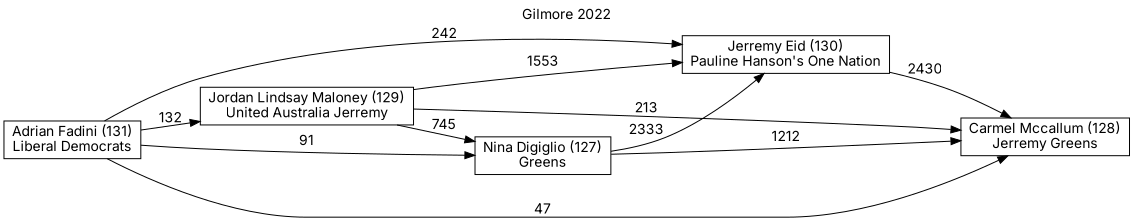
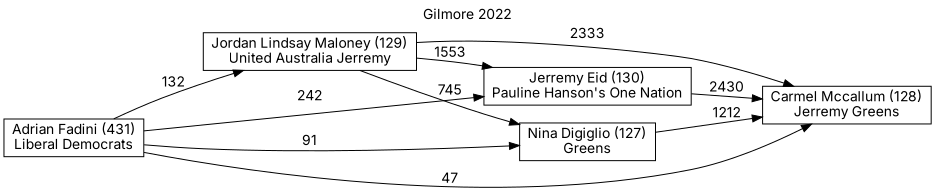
  digraph {
    fontname=Inter
    label="Gilmore 2022"
    labelloc=t
    mclimit=10
    rankdir=LR
    node [fontname=Inter shape=box]
    edge [fontname=Inter]
    n1 [label="Jerremy Eid (130)\nPauline Hanson's One Nation"]
    n2 [label="Carmel Mccallum (128)\nJerremy Greens"]
    n3 [label="Jordan Lindsay Maloney (129)\nUnited Australia Jerremy"]
    n4 [label="Nina Digiglio (127)\nGreens"]
-   n5 [label="Adrian Fadini (131)\nLiberal Democrats"]
+   n5 [label="Adrian Fadini (431)\nLiberal Democrats"]
    n1 -> n2 [label=2430]
    n3 -> n1 [label=1553]
-   n3 -> n2 [label=213]
+   n3 -> n2 [label=2333]
    n3 -> n4 [label=745]
-   n4 -> n1 [label=2333]
    n4 -> n2 [label=1212]
    n5 -> n1 [label=242]
    n5 -> n2 [label=47]
    n5 -> n3 [label=132]
    n5 -> n4 [label=91]
  }
